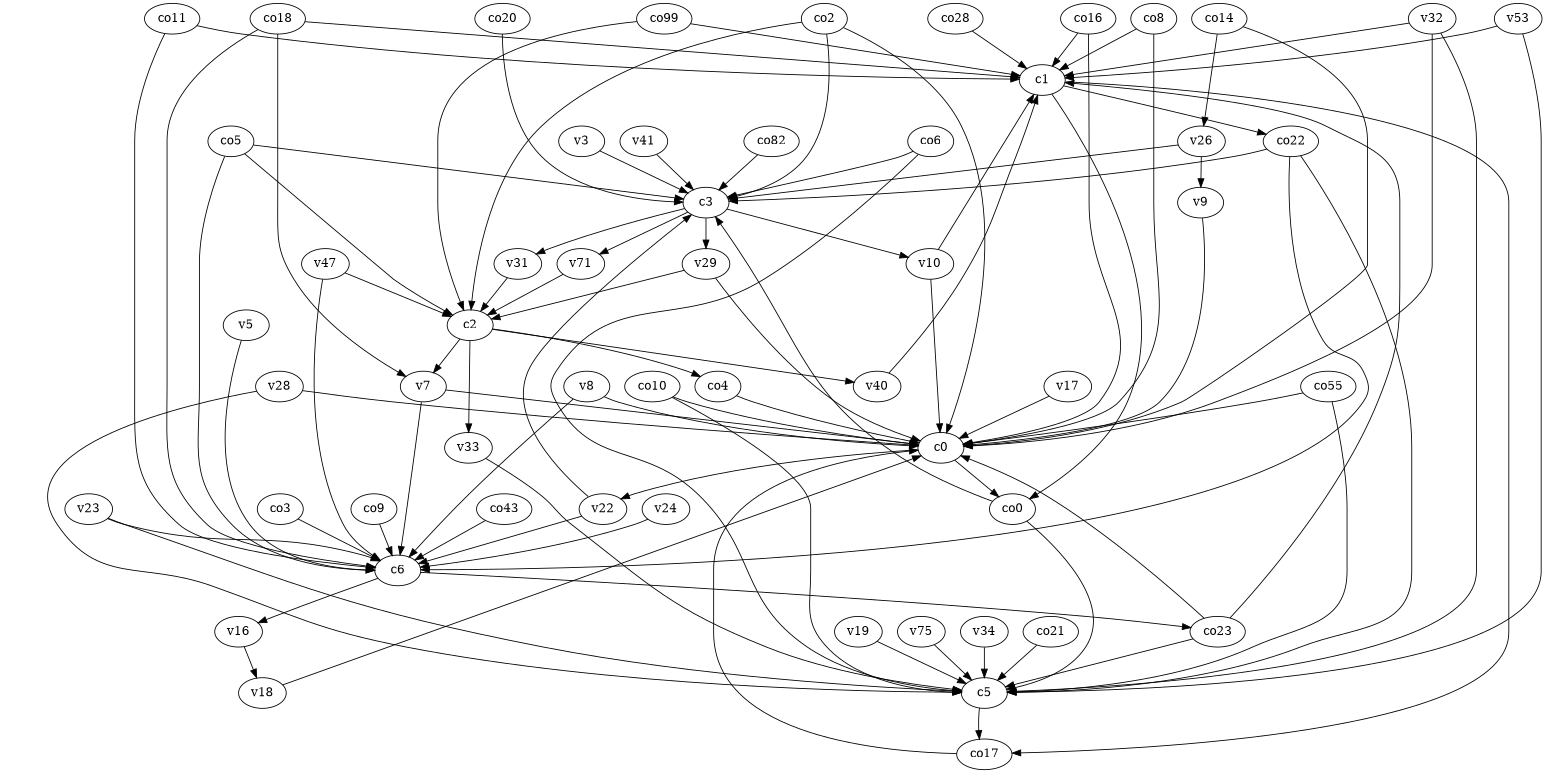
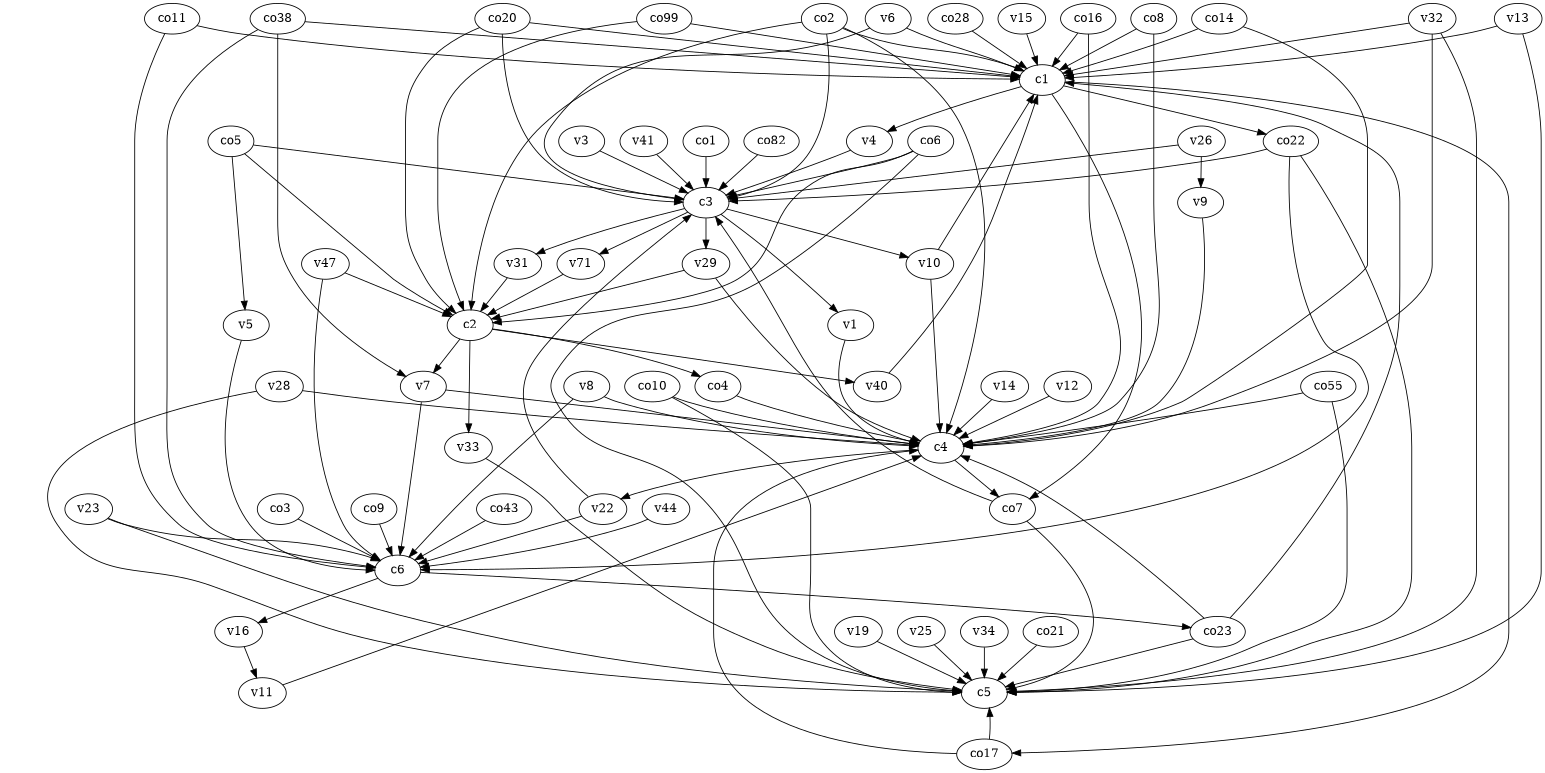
  strict digraph {
    edge [weight=1]
    c1
-   co7 [label=co0]
+   v4
+   co7
    co17
    co22
    c3
    c5
-   c4 [label=c0]
+   c4
    c6
    c2
    v7
    n12 [label=v40]
    v33
    co4
+   v1
    v10
    n17 [label=v71]
    v29
    v31
    v22
    v16
    co23
-   v18
+   v18 [label=v11]
    co20
    v3
    v5
+   v6
    v8
    v9
    n30 [label=v41]
-   v13 [label=v53]
-   v17
+   v13
+   v14
+   v15
+   v17 [label=v12]
    v19
    v23
-   v24
-   v25 [label=v75]
+   v24 [label=v44]
+   v25
    v26
    n40 [label=v47]
    v28
    v32
    v34
+   co1
    co2
    co3
    co5
    co6
    co8
    co9
    co10
    co11
    n53 [label=co82]
    n54 [label=co43]
    co14
    n56 [label=co55]
    co16
-   co18
+   co18 [label=co38]
    n59 [label=co99]
    co21
    n61 [label=co28]
+   c1 -> v4
    c1 -> co7
    c1 -> co17
    c1 -> co22
+   v4 -> c3
    co7 -> c3
    co7 -> c5
    co17 -> c4
    co22 -> c3
    co22 -> c5
    co22 -> c6
+   c3 -> v1
    c3 -> v10
    c3 -> n17
    c3 -> v29
    c3 -> v31
-   c5 -> co17
+   co17 -> c5
    c4 -> co7
    c4 -> v22
    c6 -> v16
    c6 -> co23
    c2 -> v7
    c2 -> n12
    c2 -> v33
    c2 -> co4
    v7 -> c4
    v7 -> c6
    n12 -> c1
    v33 -> c5
    co4 -> c4
+   v1 -> c4
    v10 -> c1
    v10 -> c4
    n17 -> c2
    v29 -> c4
    v29 -> c2
    v31 -> c2
    v22 -> c3
    v22 -> c6
    v16 -> v18
    co23 -> c1
    co23 -> c5
    co23 -> c4
    v18 -> c4
+   co20 -> c1
    co20 -> c3
+   co20 -> c2
    v3 -> c3
    v5 -> c6
+   v6 -> c1
+   v6 -> c3
    v8 -> c4
    v8 -> c6
    v9 -> c4
    n30 -> c3
    v13 -> c1
    v13 -> c5
+   v14 -> c4
+   v15 -> c1
    v17 -> c4
    v19 -> c5
    v23 -> c5
    v23 -> c6
    v24 -> c6
    v25 -> c5
    v26 -> c3
    v26 -> v9
    n40 -> c6
    n40 -> c2
    v28 -> c5
    v28 -> c4
    v32 -> c1
    v32 -> c5
    v32 -> c4
    v34 -> c5
+   co1 -> c3
+   co2 -> c1
    co2 -> c3
    co2 -> c4
    co2 -> c2
    co3 -> c6
    co5 -> c3
-   co5 -> c6
+   co5 -> v5
    co5 -> c2
    co6 -> c3
    co6 -> c5
+   co6 -> c2
    co8 -> c1
    co8 -> c4
    co9 -> c6
    co10 -> c5
    co10 -> c4
    co11 -> c1
    co11 -> c6
    n53 -> c3
    n54 -> c6
-   co14 -> v26
+   co14 -> c1
    co14 -> c4
    n56 -> c5
    n56 -> c4
    co16 -> c1
    co16 -> c4
    co18 -> c1
    co18 -> c6
    co18 -> v7
    n59 -> c1
    n59 -> c2
    co21 -> c5
    n61 -> c1
  }
